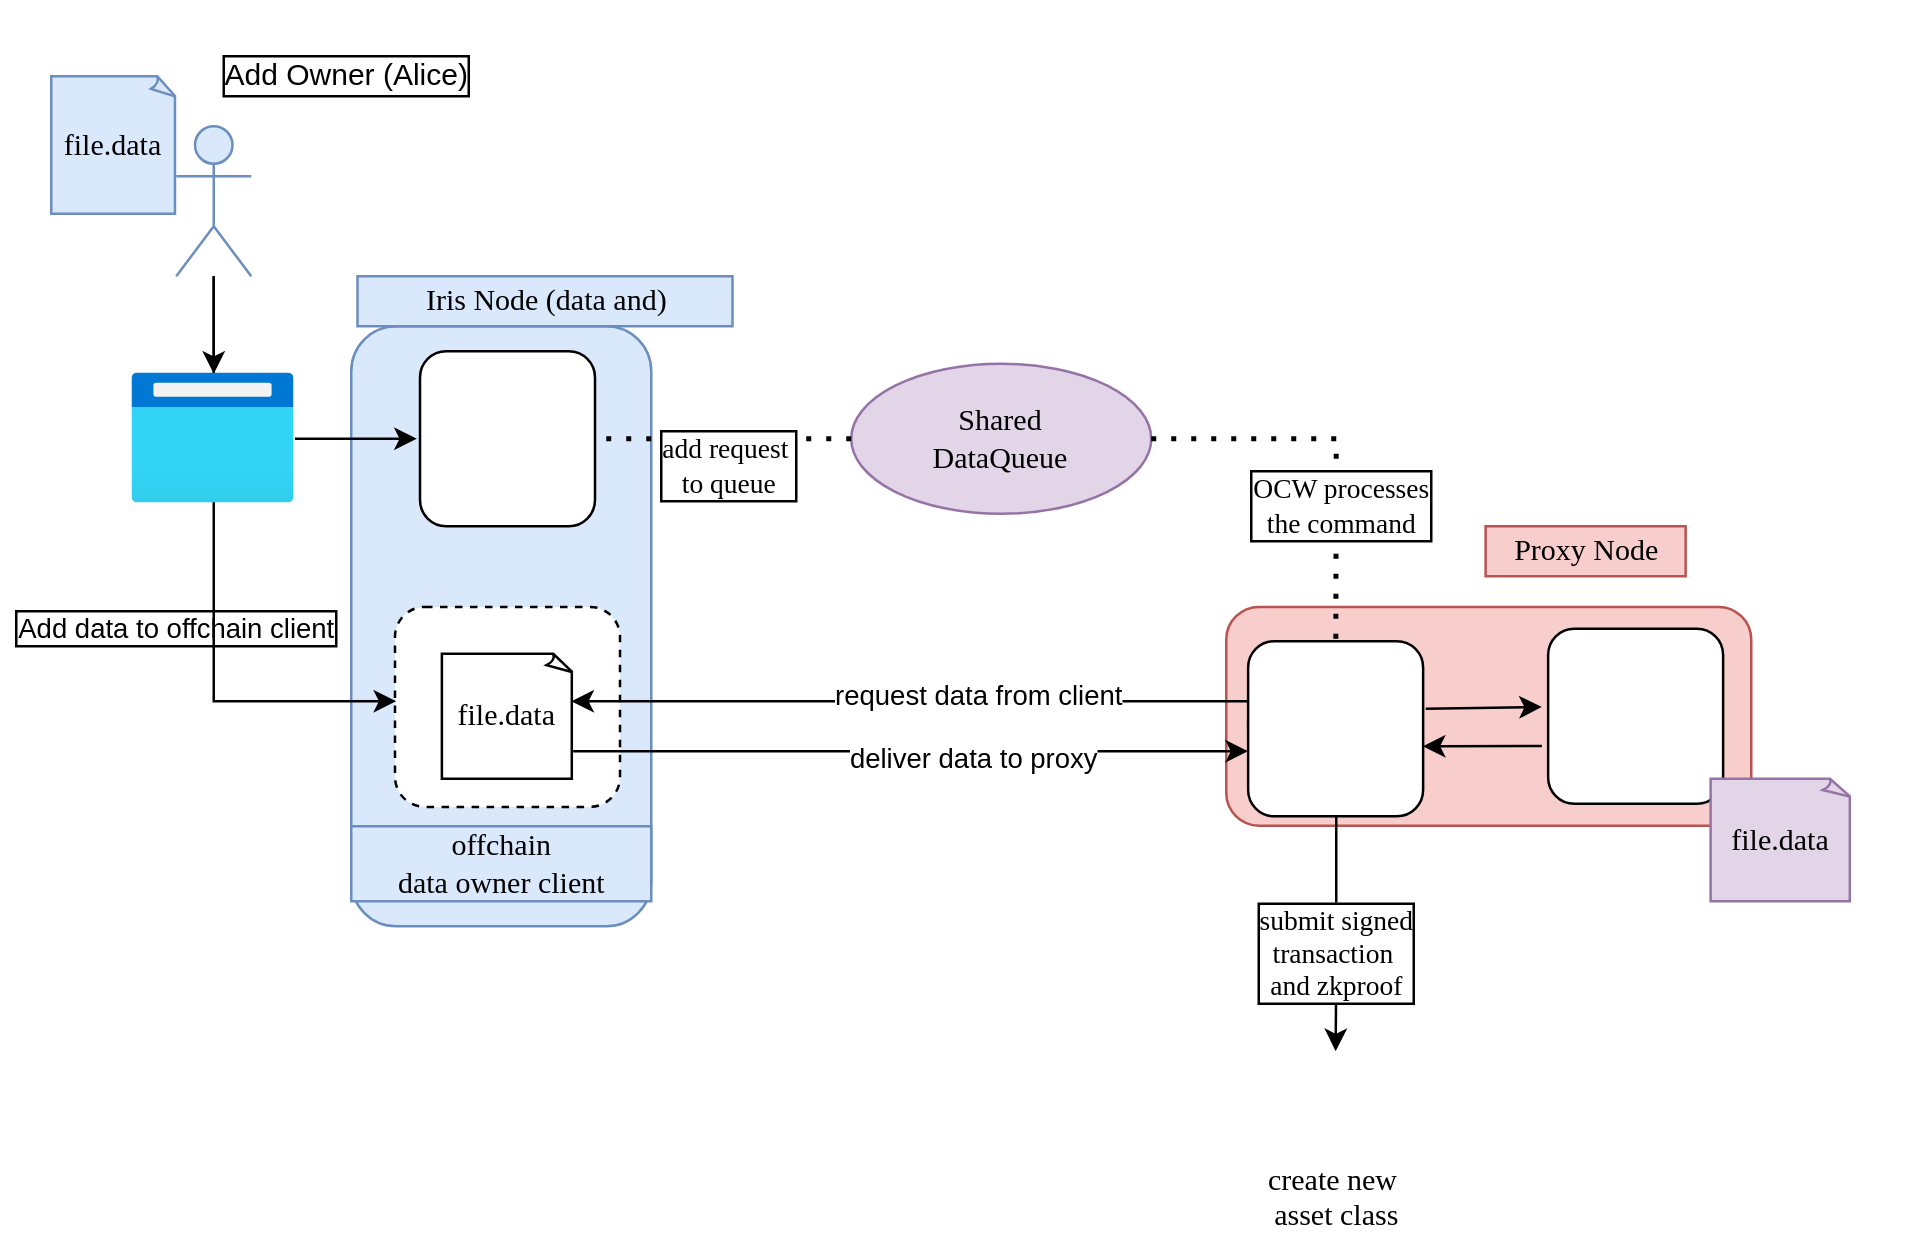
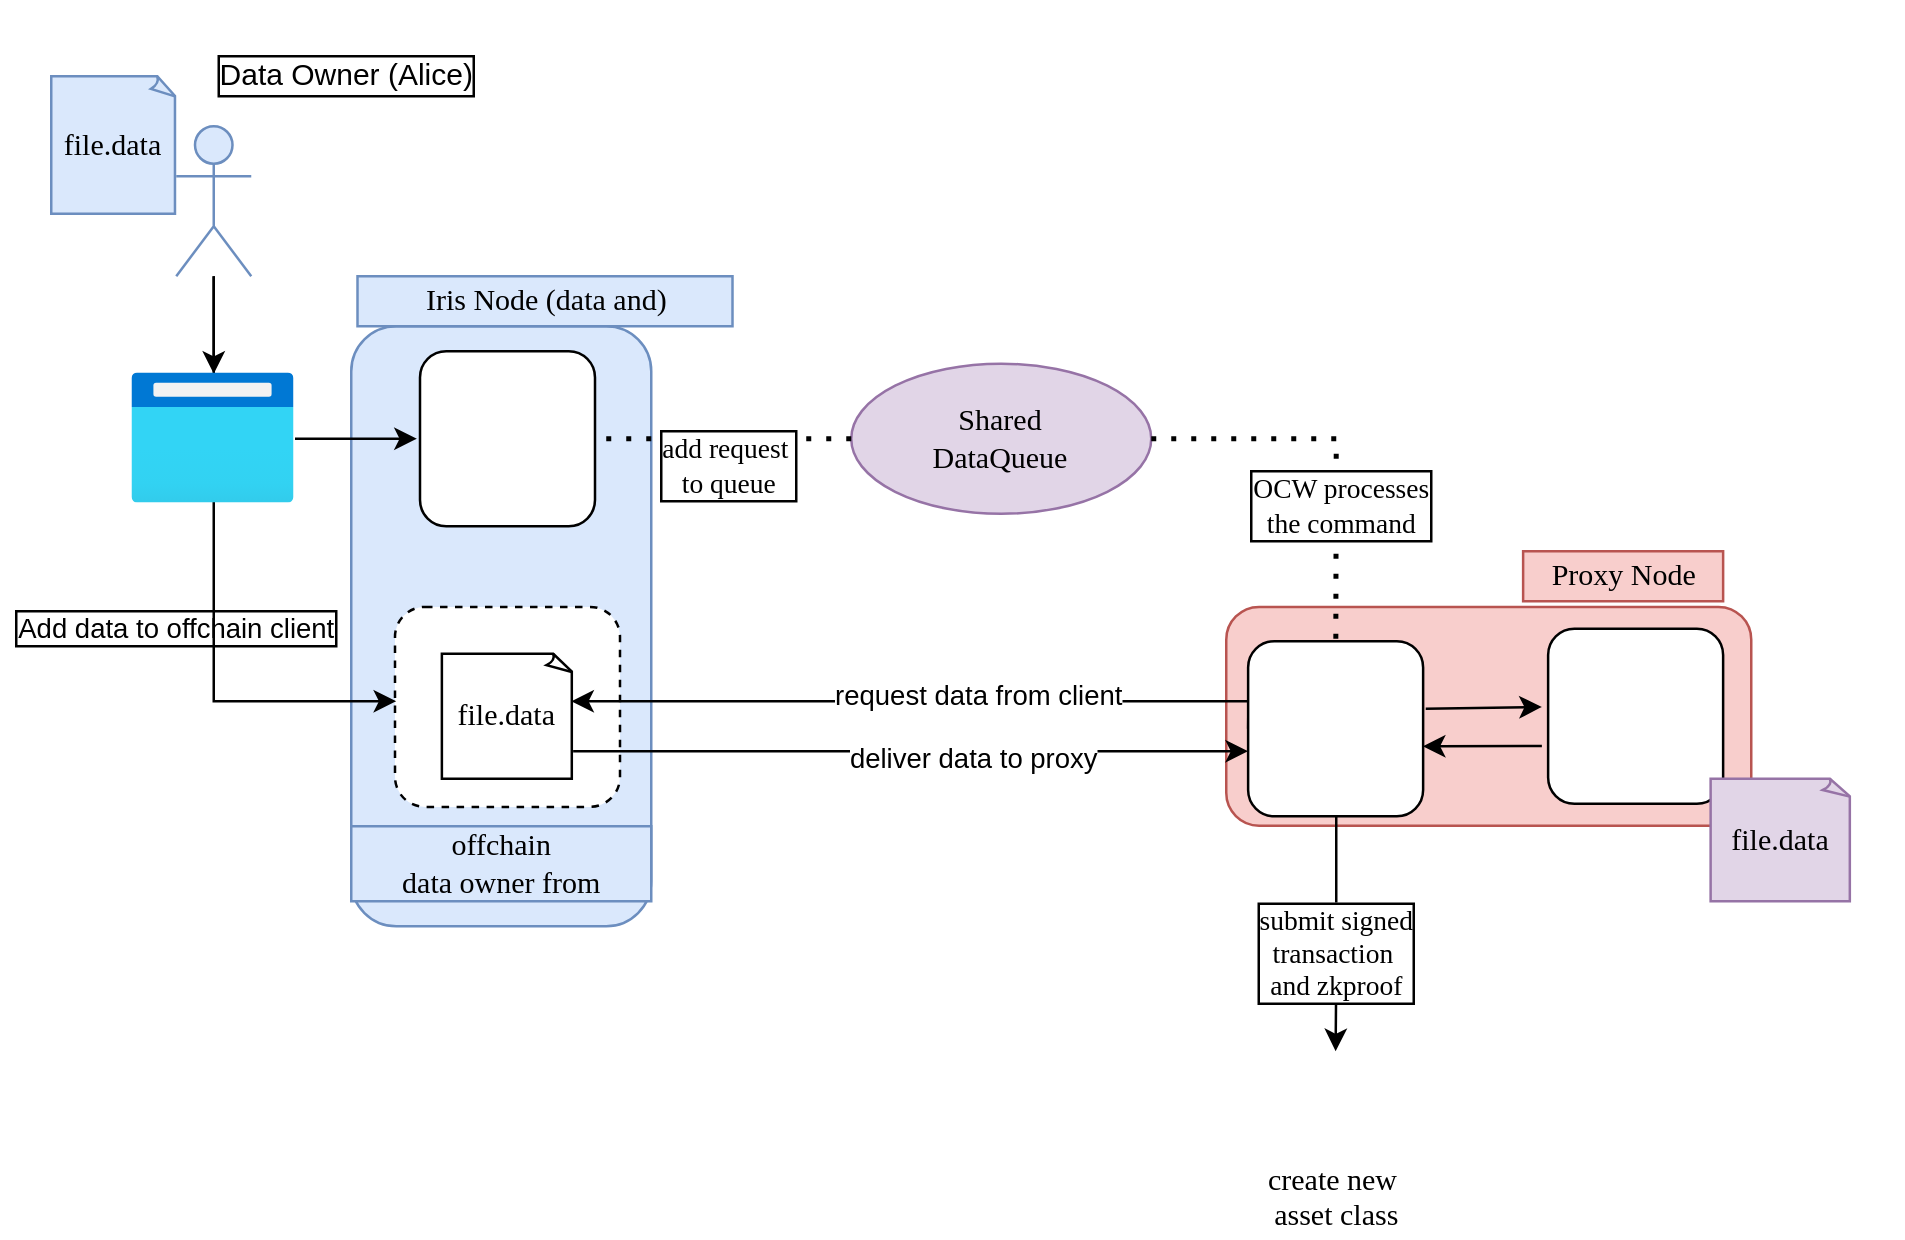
  <mxCell id="0" />
  <mxCell id="1" parent="0" />
  <mxCell id="2" value="" style="rounded=1;whiteSpace=wrap;html=1;fillColor=#f8cecc;strokeColor=#b85450;fontFamily=Verdana;direction=south;" parent="1" vertex="1"><mxGeometry x="490" y="242.25" width="210" height="87.5" as="geometry" /></mxCell>
  <mxCell id="3" value="" style="edgeStyle=none;rounded=0;orthogonalLoop=1;jettySize=auto;html=1;entryX=0.998;entryY=0.6;entryDx=0;entryDy=0;exitX=0;exitY=0.75;exitDx=0;exitDy=0;entryPerimeter=0;" parent="1" source="7" target="21" edge="1"><mxGeometry relative="1" as="geometry" /></mxCell>
  <mxCell id="4" value="" style="rounded=1;whiteSpace=wrap;html=1;fontFamily=Verdana;" parent="1" vertex="1"><mxGeometry x="618.75" y="251" width="70" height="70" as="geometry" /></mxCell>
  <mxCell id="5" value="" style="edgeStyle=orthogonalEdgeStyle;rounded=0;orthogonalLoop=1;jettySize=auto;html=1;fontFamily=Verdana;" parent="1" source="6" target="37" edge="1"><mxGeometry relative="1" as="geometry" /></mxCell>
  <mxCell id="6" value="" style="shape=umlActor;verticalLabelPosition=bottom;verticalAlign=top;html=1;outlineConnect=0;fillColor=#dae8fc;strokeColor=#6c8ebf;fontFamily=Verdana;" parent="1" vertex="1"><mxGeometry x="70" y="50" width="30" height="60" as="geometry" /></mxCell>
  <mxCell id="7" value="" style="shape=image;verticalLabelPosition=bottom;verticalAlign=top;imageAspect=0;image=https://upload.wikimedia.org/wikipedia/commons/1/18/Ipfs-logo-1024-ice-text.png;fontFamily=Verdana;" parent="1" vertex="1"><mxGeometry x="616.25" y="251" width="72.5" height="62.5" as="geometry" /></mxCell>
  <mxCell id="8" value="file.data" style="whiteSpace=wrap;html=1;shape=mxgraph.basic.document;fillColor=#dae8fc;strokeColor=#6c8ebf;fontFamily=Verdana;" parent="1" vertex="1"><mxGeometry x="20" y="30" width="50" height="55" as="geometry" /></mxCell>
  <mxCell id="9" value="Shared &lt;br&gt;DataQueue" style="ellipse;whiteSpace=wrap;html=1;fillColor=#e1d5e7;strokeColor=#9673a6;fontFamily=Verdana;" parent="1" vertex="1"><mxGeometry x="340" y="145" width="120" height="60" as="geometry" /></mxCell>
  <mxCell id="10" value="" style="endArrow=none;dashed=1;html=1;dashPattern=1 3;strokeWidth=2;rounded=0;exitX=1;exitY=0.5;exitDx=0;exitDy=0;fontFamily=Verdana;" parent="1" source="9" target="23" edge="1"><mxGeometry width="50" height="50" relative="1" as="geometry"><mxPoint x="355" y="240" as="sourcePoint" /><mxPoint x="355" y="115" as="targetPoint" /><Array as="points"><mxPoint x="534" y="175" /></Array></mxGeometry></mxCell>
  <mxCell id="11" value="&lt;div&gt;OCW processes &lt;br&gt;&lt;/div&gt;&lt;div&gt;the command&lt;/div&gt;" style="edgeLabel;html=1;align=center;verticalAlign=middle;resizable=0;points=[];fontFamily=Verdana;labelBorderColor=default;" parent="10" vertex="1" connectable="0"><mxGeometry x="-0.657" relative="1" as="geometry"><mxPoint x="48" y="26" as="offset" /></mxGeometry></mxCell>
  <mxCell id="12" style="edgeStyle=orthogonalEdgeStyle;rounded=0;orthogonalLoop=1;jettySize=auto;html=1;fontFamily=Verdana;exitX=0;exitY=0.5;exitDx=0;exitDy=0;entryX=0.5;entryY=0;entryDx=0;entryDy=0;" parent="1" source="23" edge="1" target="16"><mxGeometry relative="1" as="geometry"><mxPoint x="350" y="286" as="targetPoint" /><Array as="points"><mxPoint x="499" y="286" /><mxPoint x="534" y="286" /><mxPoint x="534" y="390" /></Array></mxGeometry></mxCell>
  <mxCell id="13" value="&lt;div&gt;submit signed&lt;/div&gt;&lt;div&gt;transaction&amp;nbsp;&lt;/div&gt;&lt;div&gt;and zkproof&lt;br&gt;&lt;/div&gt;" style="edgeLabel;html=1;align=center;verticalAlign=middle;resizable=0;points=[];fontFamily=Verdana;labelBorderColor=default;" parent="12" vertex="1" connectable="0"><mxGeometry x="-0.588" y="1" relative="1" as="geometry"><mxPoint x="4" y="95" as="offset" /></mxGeometry></mxCell>
  <mxCell id="14" value="file.data" style="whiteSpace=wrap;html=1;shape=mxgraph.basic.document;fillColor=#e1d5e7;strokeColor=#9673a6;fontFamily=Verdana;" parent="1" vertex="1"><mxGeometry x="683.75" y="311" width="56.25" height="49" as="geometry" /></mxCell>
- <mxCell id="15" value="Proxy Node" style="text;html=1;align=center;verticalAlign=middle;resizable=0;points=[];autosize=1;strokeColor=#b85450;fillColor=#f8cecc;fontFamily=Verdana;" parent="1" vertex="1"><mxGeometry x="593.75" y="210" width="80" height="20" as="geometry" /></mxCell>
+ <mxCell id="15" value="Proxy Node" style="text;html=1;align=center;verticalAlign=middle;resizable=0;points=[];autosize=1;strokeColor=#b85450;fillColor=#f8cecc;fontFamily=Verdana;" parent="1" vertex="1"><mxGeometry x="608.75" y="220" width="80" height="20" as="geometry" /></mxCell>
  <mxCell id="16" value="&lt;div&gt;create new&amp;nbsp;&lt;/div&gt;&lt;div&gt;asset class&lt;br&gt;&lt;/div&gt;" style="shape=image;html=1;verticalAlign=top;verticalLabelPosition=bottom;labelBackgroundColor=#ffffff;imageAspect=0;aspect=fixed;image=https://cdn0.iconfinder.com/data/icons/business-collection-2027/59/coin-1-128.png;fontFamily=Verdana;rotation=0;" parent="1" vertex="1"><mxGeometry x="514.75" y="420" width="38" height="38" as="geometry" /></mxCell>
  <mxCell id="17" value="" style="rounded=1;whiteSpace=wrap;html=1;fillColor=#dae8fc;strokeColor=#6c8ebf;fontFamily=Verdana;" parent="1" vertex="1"><mxGeometry x="140" y="130" width="120" height="240" as="geometry" /></mxCell>
  <mxCell id="18" value="Iris Node (data and)" style="text;html=1;align=center;verticalAlign=middle;resizable=0;points=[];autosize=1;strokeColor=#6c8ebf;fillColor=#dae8fc;fontFamily=Verdana;" parent="1" vertex="1"><mxGeometry x="142.5" y="110" width="150" height="20" as="geometry" /></mxCell>
- <mxCell id="19" value="offchain &lt;br&gt;data owner client" style="text;html=1;align=center;verticalAlign=middle;resizable=0;points=[];autosize=1;strokeColor=#6c8ebf;fillColor=#dae8fc;fontFamily=Verdana;" parent="1" vertex="1"><mxGeometry x="140" y="330" width="120" height="30" as="geometry" /></mxCell>
+ <mxCell id="19" value="offchain &lt;br&gt;data owner from" style="text;html=1;align=center;verticalAlign=middle;resizable=0;points=[];autosize=1;strokeColor=#6c8ebf;fillColor=#dae8fc;fontFamily=Verdana;" parent="1" vertex="1"><mxGeometry x="140" y="330" width="120" height="30" as="geometry" /></mxCell>
  <mxCell id="20" value="" style="rounded=1;whiteSpace=wrap;html=1;fontFamily=Verdana;" parent="1" vertex="1"><mxGeometry x="167.5" y="140" width="70" height="70" as="geometry" /></mxCell>
  <mxCell id="21" value="" style="rounded=1;whiteSpace=wrap;html=1;fontFamily=Verdana;" parent="1" vertex="1"><mxGeometry x="498.75" y="256" width="70" height="70" as="geometry" /></mxCell>
  <mxCell id="22" value="" style="edgeStyle=none;rounded=0;orthogonalLoop=1;jettySize=auto;html=1;exitX=1.015;exitY=0.386;exitDx=0;exitDy=0;entryX=0;entryY=0.5;entryDx=0;entryDy=0;exitPerimeter=0;" parent="1" source="23" target="7" edge="1"><mxGeometry relative="1" as="geometry" /></mxCell>
  <mxCell id="23" value="" style="shape=image;verticalLabelPosition=bottom;verticalAlign=top;imageAspect=0;image=https://cdn-images-1.medium.com/max/960/1*OQP5QAtLtrVCtNCKwB6GkQ.png;fontFamily=Verdana;" parent="1" vertex="1"><mxGeometry x="498.75" y="256" width="70" height="70" as="geometry" /></mxCell>
  <mxCell id="24" value="" style="endArrow=none;dashed=1;html=1;dashPattern=1 3;strokeWidth=2;rounded=0;exitX=0;exitY=0.5;exitDx=0;exitDy=0;fontFamily=Verdana;" parent="1" source="9" target="26" edge="1"><mxGeometry width="50" height="50" relative="1" as="geometry"><mxPoint x="380" y="130" as="sourcePoint" /><mxPoint x="430" y="80" as="targetPoint" /></mxGeometry></mxCell>
  <mxCell id="25" value="&lt;div&gt;add request&amp;nbsp;&lt;/div&gt;&lt;div&gt;to queue&lt;br&gt;&lt;/div&gt;" style="edgeLabel;html=1;align=center;verticalAlign=middle;resizable=0;points=[];fontFamily=Verdana;labelBorderColor=default;" parent="24" vertex="1" connectable="0"><mxGeometry x="0.312" y="1" relative="1" as="geometry"><mxPoint x="18" y="9" as="offset" /></mxGeometry></mxCell>
  <mxCell id="26" value="" style="shape=image;verticalLabelPosition=bottom;verticalAlign=top;imageAspect=0;image=https://cdn-images-1.medium.com/max/960/1*OQP5QAtLtrVCtNCKwB6GkQ.png;fontFamily=Verdana;" parent="1" vertex="1"><mxGeometry x="166.25" y="140" width="70" height="70" as="geometry" /></mxCell>
  <mxCell id="27" value="" style="rounded=1;whiteSpace=wrap;html=1;fontFamily=Verdana;dashed=1;" parent="1" vertex="1"><mxGeometry x="157.5" y="242.25" width="90" height="80" as="geometry" /></mxCell>
  <mxCell id="28" value="file.data" style="whiteSpace=wrap;html=1;shape=mxgraph.basic.document;fontFamily=Verdana;" parent="1" vertex="1"><mxGeometry x="176.25" y="261" width="52.5" height="50" as="geometry" /></mxCell>
  <mxCell id="29" style="rounded=0;orthogonalLoop=1;jettySize=auto;html=1;edgeStyle=orthogonalEdgeStyle;" parent="1" source="28" target="21" edge="1"><mxGeometry relative="1" as="geometry"><Array as="points"><mxPoint x="450" y="300" /><mxPoint x="450" y="300" /></Array></mxGeometry></mxCell>
  <mxCell id="30" value="deliver data to proxy" style="edgeLabel;html=1;align=center;verticalAlign=middle;resizable=0;points=[];" vertex="1" connectable="0" parent="29"><mxGeometry x="0.182" y="-2" relative="1" as="geometry"><mxPoint as="offset" /></mxGeometry></mxCell>
  <mxCell id="31" style="rounded=0;orthogonalLoop=1;jettySize=auto;html=1;edgeStyle=orthogonalEdgeStyle;" parent="1" source="23" edge="1"><mxGeometry relative="1" as="geometry"><mxPoint x="228" y="280" as="targetPoint" /><mxPoint x="500" y="280" as="sourcePoint" /><Array as="points"><mxPoint x="228" y="280" /></Array></mxGeometry></mxCell>
  <mxCell id="32" value="Add data to offchain client" style="edgeLabel;html=1;align=center;verticalAlign=middle;resizable=0;points=[];labelBorderColor=default;" parent="31" vertex="1" connectable="0"><mxGeometry x="0.867" y="-1" relative="1" as="geometry"><mxPoint x="-176" y="-29" as="offset" /></mxGeometry></mxCell>
  <mxCell id="33" value="request data from client" style="edgeLabel;html=1;align=center;verticalAlign=middle;resizable=0;points=[];" vertex="1" connectable="0" parent="31"><mxGeometry x="-0.2" y="-3" relative="1" as="geometry"><mxPoint as="offset" /></mxGeometry></mxCell>
  <mxCell id="34" style="edgeStyle=orthogonalEdgeStyle;rounded=0;orthogonalLoop=1;jettySize=auto;html=1;fontFamily=Verdana;" parent="1" source="37" target="26" edge="1"><mxGeometry relative="1" as="geometry"><Array as="points" /><mxPoint x="190" y="200" as="targetPoint" /></mxGeometry></mxCell>
- <mxCell id="35" value="Add Owner (Alice)" style="text;html=1;align=center;verticalAlign=middle;resizable=0;points=[];autosize=1;strokeColor=none;fillColor=none;labelBorderColor=default;" parent="1" vertex="1"><mxGeometry x="77.5" y="20" width="120" height="20" as="geometry" /></mxCell>
+ <mxCell id="35" value="Data Owner (Alice)" style="text;html=1;align=center;verticalAlign=middle;resizable=0;points=[];autosize=1;strokeColor=none;fillColor=none;labelBorderColor=default;" parent="1" vertex="1"><mxGeometry x="77.5" y="20" width="120" height="20" as="geometry" /></mxCell>
  <mxCell id="36" style="edgeStyle=orthogonalEdgeStyle;rounded=0;orthogonalLoop=1;jettySize=auto;html=1;" edge="1" parent="1" source="6"><mxGeometry relative="1" as="geometry"><mxPoint x="158" y="280" as="targetPoint" /><Array as="points"><mxPoint x="85" y="280" /><mxPoint x="158" y="280" /></Array></mxGeometry></mxCell>
  <mxCell id="37" value="" style="aspect=fixed;html=1;points=[];align=center;image;fontSize=12;image=img/lib/azure2/general/Browser.svg;fontFamily=Verdana;" parent="1" vertex="1"><mxGeometry x="52.5" y="149" width="65" height="52" as="geometry" /></mxCell>
